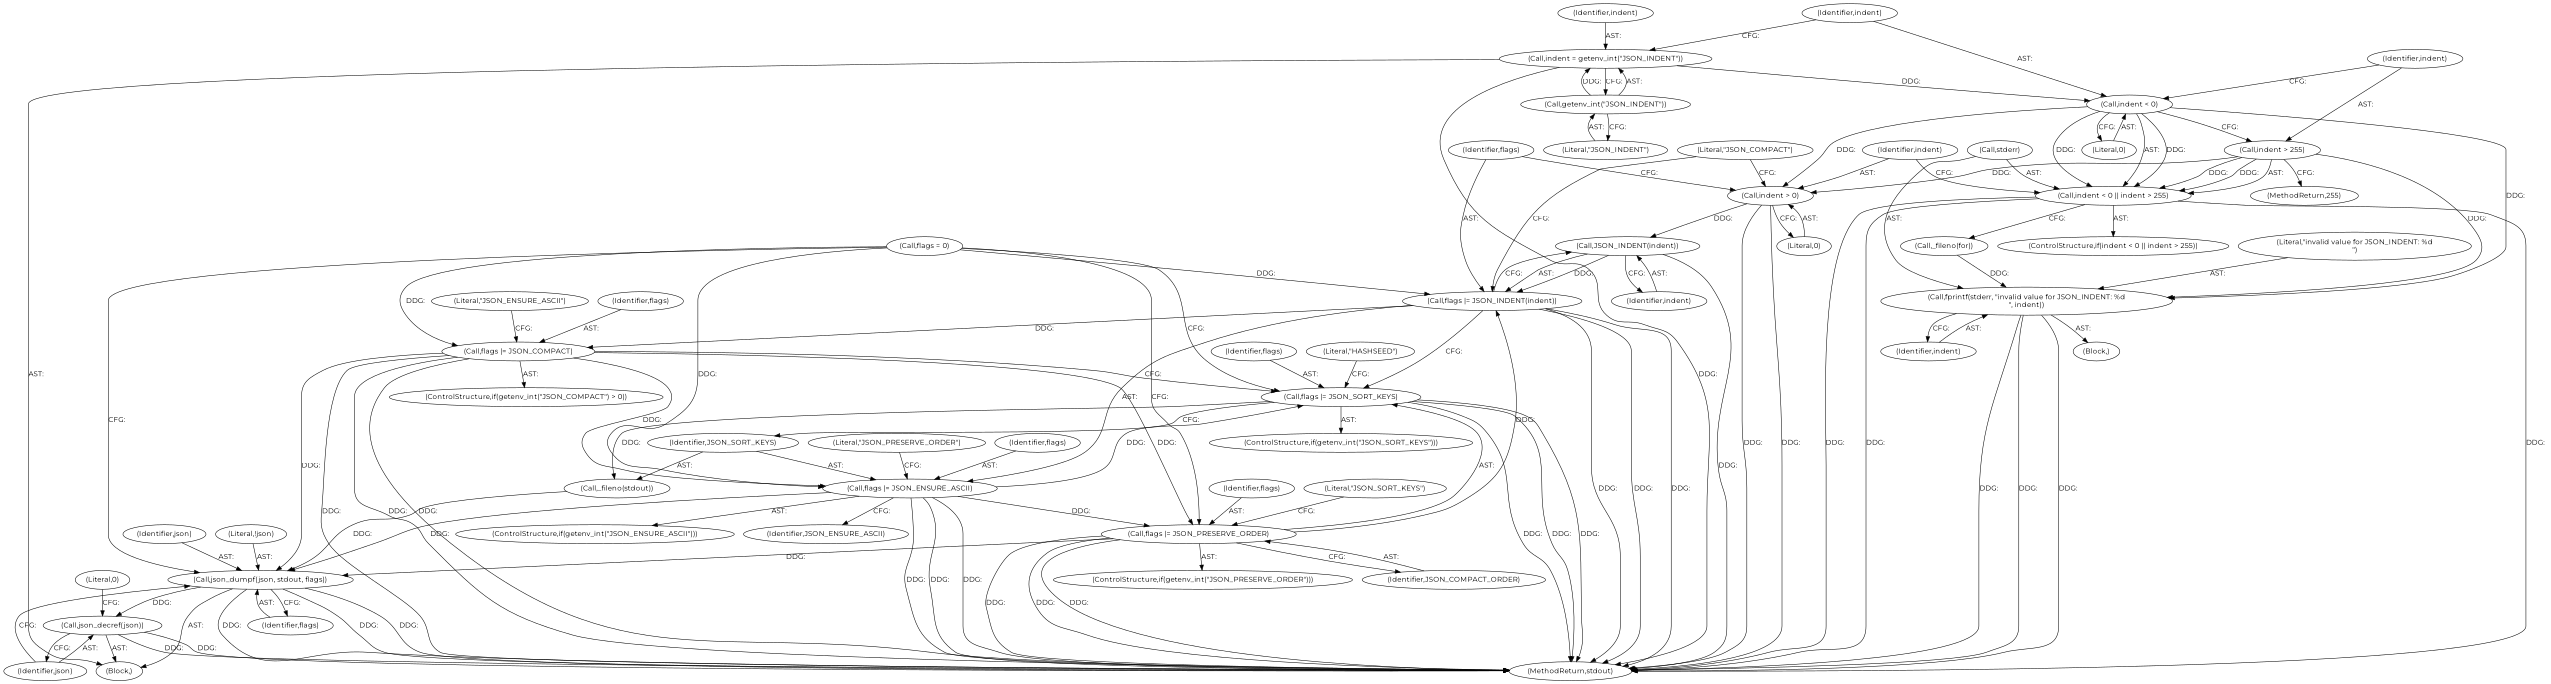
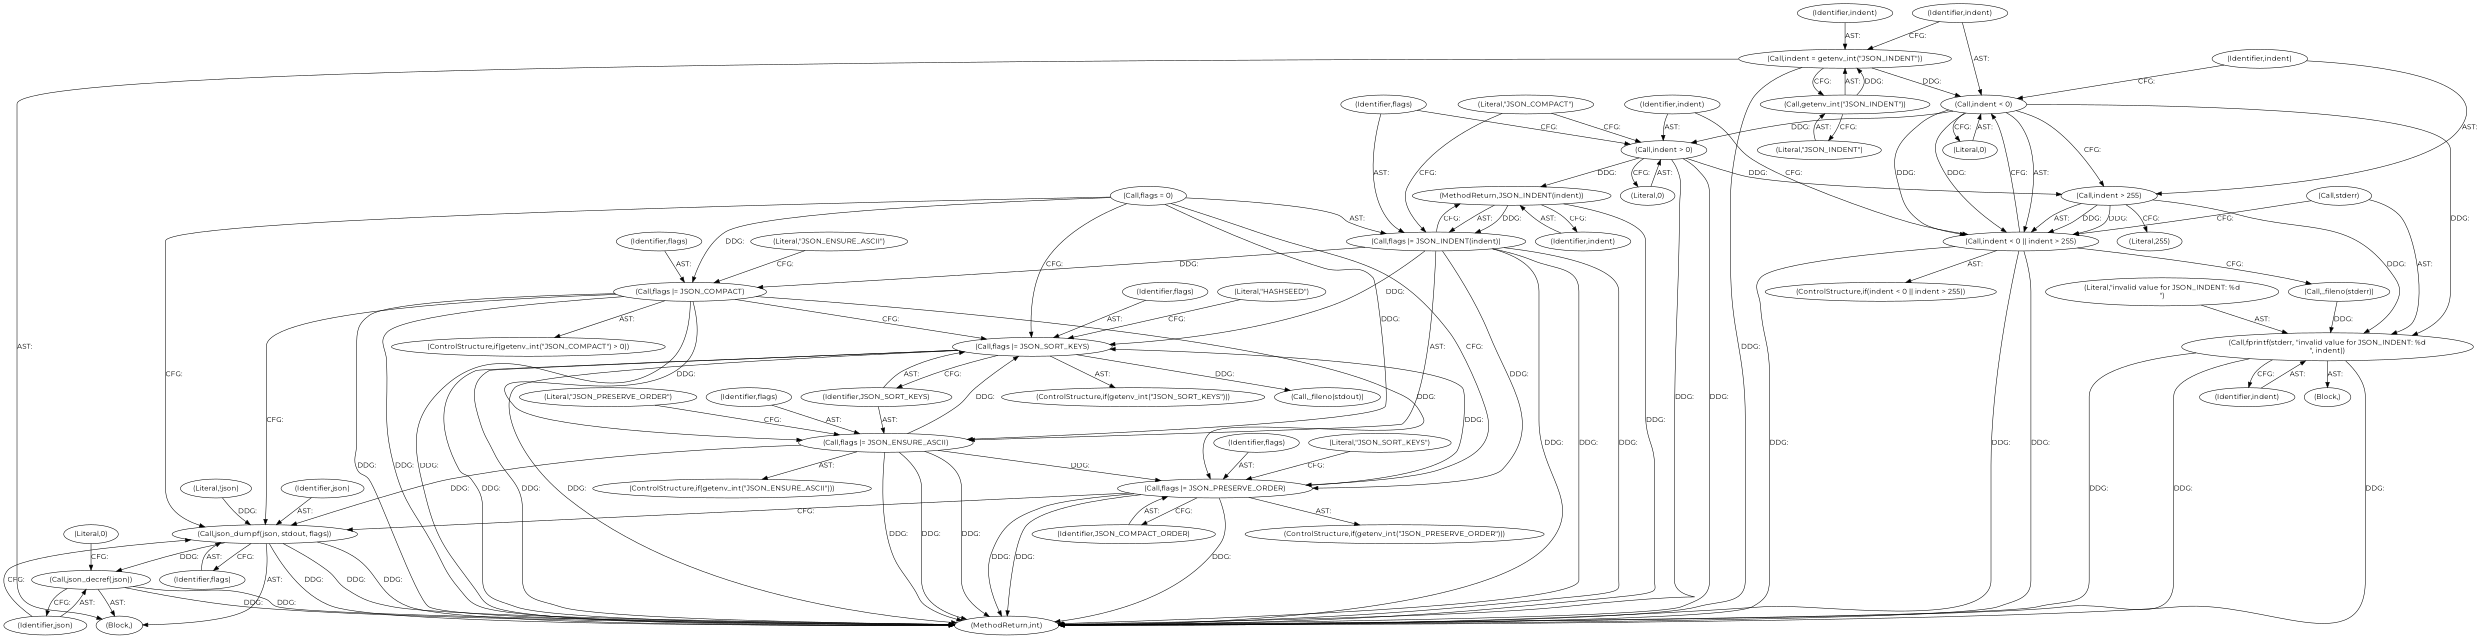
  digraph {
    fontname=Montserrat
    node [fontname=Montserrat]
    edge [fontname=Montserrat]
    n1 [label="(Call,indent = getenv_int(\"JSON_INDENT\"))"]
    n2 [label="(Call,getenv_int(\"JSON_INDENT\"))"]
    n3 [label="(Call,indent < 0)"]
    n4 [label="(Block,)"]
-   n5 [label="(MethodReturn,stdout)"]
+   n5 [label="(MethodReturn,int)"]
    n6 [label="(Literal,\"JSON_INDENT\")"]
    n7 [label="(Call,indent < 0 || indent > 255)"]
    n8 [label="(Call,indent > 255)"]
    n9 [label="(Call,fprintf(stderr, \"invalid value for JSON_INDENT: %d\n\", indent))"]
    n10 [label="(Call,indent > 0)"]
    n11 [label="(Literal,0)"]
    n12 [label="(ControlStructure,if(indent < 0 || indent > 255))"]
-   n13 [label="(Call,_fileno(for))"]
-   n14 [label="(MethodReturn,255)"]
+   n13 [label="(Call,_fileno(stderr))"]
+   n14 [label="(Literal,255)"]
    n15 [label="(Identifier,indent)"]
    n16 [label="(Block,)"]
-   n17 [label="(Call,JSON_INDENT(indent))"]
+   n17 [label="(MethodReturn,JSON_INDENT(indent))"]
    n18 [label="(Literal,0)"]
    n19 [label="(Call,flags |= JSON_INDENT(indent))"]
    n20 [label="(Identifier,indent)"]
    n21 [label="(Call,flags |= JSON_COMPACT)"]
    n22 [label="(Call,flags |= JSON_ENSURE_ASCII)"]
    n23 [label="(Call,flags |= JSON_PRESERVE_ORDER)"]
    n24 [label="(Call,flags |= JSON_SORT_KEYS)"]
    n25 [label="(Call,json_dumpf(json, stdout, flags))"]
    n26 [label="(ControlStructure,if(getenv_int(\"JSON_COMPACT\") > 0))"]
    n27 [label="(ControlStructure,if(getenv_int(\"JSON_ENSURE_ASCII\")))"]
-   n28 [label="(Identifier,JSON_ENSURE_ASCII)"]
    n29 [label="(ControlStructure,if(getenv_int(\"JSON_PRESERVE_ORDER\")))"]
    n30 [label="(Identifier,JSON_COMPACT_ORDER)"]
    n31 [label="(Identifier,JSON_SORT_KEYS)"]
    n32 [label="(ControlStructure,if(getenv_int(\"JSON_SORT_KEYS\")))"]
    n33 [label="(Call,_fileno(stdout))"]
    n34 [label="(Call,json_decref(json))"]
    n35 [label="(Identifier,flags)"]
    n36 [label="(Identifier,json)"]
    n37 [label="(Identifier,indent)"]
    n38 [label="(Literal,\"JSON_ENSURE_ASCII\")"]
    n39 [label="(Literal,\"JSON_COMPACT\")"]
    n40 [label="(Identifier,json)"]
    n41 [label="(Identifier,indent)"]
    n42 [label="(Literal,\"JSON_PRESERVE_ORDER\")"]
    n43 [label="(Identifier,indent)"]
    n44 [label="(Identifier,flags)"]
    n45 [label="(Literal,\"HASHSEED\")"]
    n46 [label="(Literal,!json)"]
    n47 [label="(Identifier,flags)"]
    n48 [label="(Identifier,flags)"]
    n49 [label="(Identifier,flags)"]
    n50 [label="(Identifier,flags)"]
    n51 [label="(Literal,\"JSON_SORT_KEYS\")"]
    n52 [label="(Literal,0)"]
    n53 [label="(Identifier,indent)"]
    n54 [label="(Call,flags = 0)"]
    n55 [label="(Call,stderr)"]
    n56 [label="(Literal,\"invalid value for JSON_INDENT: %d\n\")"]
    n1 -> n2 [label="CFG: "]
    n1 -> n3 [label="DDG: "]
    n1 -> n4 [label="AST: "]
    n1 -> n5 [label="DDG: "]
    n2 -> n1 [label="AST: "]
    n2 -> n1 [label="DDG: "]
    n2 -> n6 [label="CFG: "]
    n3 -> n7 [label="AST: "]
    n3 -> n7 [label="DDG: "]
    n3 -> n7 [label="DDG: "]
    n3 -> n8 [label="CFG: "]
    n3 -> n9 [label="DDG: "]
    n3 -> n10 [label="DDG: "]
    n3 -> n11 [label="CFG: "]
    n6 -> n2 [label="AST: "]
+   n7 -> n3 [label="CFG: "]
    n7 -> n5 [label="DDG: "]
    n7 -> n5 [label="DDG: "]
    n7 -> n5 [label="DDG: "]
    n7 -> n12 [label="AST: "]
    n7 -> n13 [label="CFG: "]
    n8 -> n7 [label="AST: "]
    n8 -> n7 [label="DDG: "]
    n8 -> n7 [label="DDG: "]
    n8 -> n9 [label="DDG: "]
-   n8 -> n10 [label="DDG: "]
+   n10 -> n8 [label="DDG: "]
    n8 -> n14 [label="CFG: "]
    n9 -> n5 [label="DDG: "]
    n9 -> n5 [label="DDG: "]
    n9 -> n5 [label="DDG: "]
    n9 -> n15 [label="CFG: "]
    n9 -> n16 [label="AST: "]
    n10 -> n5 [label="DDG: "]
    n10 -> n5 [label="DDG: "]
    n10 -> n17 [label="DDG: "]
    n10 -> n18 [label="CFG: "]
    n11 -> n3 [label="AST: "]
    n13 -> n9 [label="DDG: "]
    n15 -> n9 [label="AST: "]
    n17 -> n5 [label="DDG: "]
    n17 -> n19 [label="AST: "]
    n17 -> n19 [label="DDG: "]
    n17 -> n20 [label="CFG: "]
    n18 -> n10 [label="AST: "]
    n19 -> n5 [label="DDG: "]
    n19 -> n5 [label="DDG: "]
    n19 -> n5 [label="DDG: "]
    n19 -> n17 [label="CFG: "]
    n19 -> n21 [label="DDG: "]
    n19 -> n22 [label="AST: "]
-   n23 -> n19 [label="DDG: "]
-   n19 -> n24 [label="CFG: "]
+   n19 -> n23 [label="DDG: "]
+   n19 -> n24 [label="DDG: "]
    n20 -> n17 [label="AST: "]
    n21 -> n5 [label="DDG: "]
    n21 -> n5 [label="DDG: "]
    n21 -> n5 [label="DDG: "]
    n21 -> n22 [label="DDG: "]
    n21 -> n23 [label="DDG: "]
    n21 -> n24 [label="CFG: "]
-   n21 -> n25 [label="DDG: "]
+   n21 -> n25 [label="CFG: "]
    n21 -> n26 [label="AST: "]
    n22 -> n5 [label="DDG: "]
    n22 -> n5 [label="DDG: "]
    n22 -> n5 [label="DDG: "]
    n22 -> n23 [label="DDG: "]
    n22 -> n24 [label="DDG: "]
    n22 -> n25 [label="DDG: "]
    n22 -> n27 [label="AST: "]
-   n22 -> n28 [label="CFG: "]
    n23 -> n5 [label="DDG: "]
    n23 -> n5 [label="DDG: "]
    n23 -> n5 [label="DDG: "]
-   n23 -> n24 [label="AST: "]
-   n23 -> n25 [label="DDG: "]
+   n23 -> n24 [label="DDG: "]
+   n23 -> n25 [label="CFG: "]
    n23 -> n29 [label="AST: "]
    n23 -> n30 [label="CFG: "]
    n24 -> n5 [label="DDG: "]
    n24 -> n5 [label="DDG: "]
    n24 -> n5 [label="DDG: "]
    n24 -> n31 [label="CFG: "]
    n24 -> n32 [label="AST: "]
    n24 -> n33 [label="DDG: "]
    n25 -> n4 [label="AST: "]
    n25 -> n5 [label="DDG: "]
    n25 -> n5 [label="DDG: "]
    n25 -> n5 [label="DDG: "]
    n25 -> n34 [label="DDG: "]
    n25 -> n35 [label="CFG: "]
    n30 -> n23 [label="AST: "]
    n31 -> n22 [label="AST: "]
-   n31 -> n33 [label="AST: "]
-   n33 -> n25 [label="DDG: "]
+   n31 -> n24 [label="AST: "]
    n34 -> n4 [label="AST: "]
    n34 -> n5 [label="DDG: "]
    n34 -> n5 [label="DDG: "]
    n34 -> n36 [label="CFG: "]
    n35 -> n25 [label="AST: "]
    n36 -> n25 [label="CFG: "]
    n36 -> n34 [label="AST: "]
    n37 -> n1 [label="CFG: "]
    n37 -> n3 [label="AST: "]
    n38 -> n21 [label="CFG: "]
    n39 -> n10 [label="CFG: "]
    n39 -> n19 [label="CFG: "]
    n40 -> n25 [label="AST: "]
    n41 -> n1 [label="AST: "]
    n42 -> n22 [label="CFG: "]
    n43 -> n3 [label="CFG: "]
    n43 -> n8 [label="AST: "]
    n44 -> n21 [label="AST: "]
    n45 -> n24 [label="CFG: "]
-   n46 -> n25 [label="AST: "]
+   n46 -> n25 [label="DDG: "]
    n47 -> n23 [label="AST: "]
    n48 -> n24 [label="AST: "]
    n49 -> n22 [label="AST: "]
    n50 -> n10 [label="CFG: "]
    n50 -> n19 [label="AST: "]
    n51 -> n23 [label="CFG: "]
    n52 -> n34 [label="CFG: "]
    n53 -> n7 [label="CFG: "]
    n53 -> n10 [label="AST: "]
-   n54 -> n19 [label="DDG: "]
+   n54 -> n19 [label="AST: "]
    n54 -> n21 [label="DDG: "]
    n54 -> n22 [label="DDG: "]
    n54 -> n23 [label="CFG: "]
    n54 -> n24 [label="CFG: "]
    n54 -> n25 [label="CFG: "]
-   n55 -> n7 [label="AST: "]
+   n55 -> n7 [label="CFG: "]
    n55 -> n9 [label="AST: "]
    n56 -> n9 [label="AST: "]
  }
